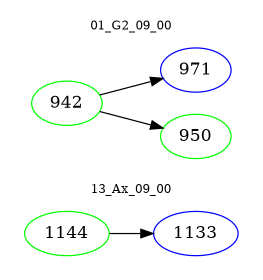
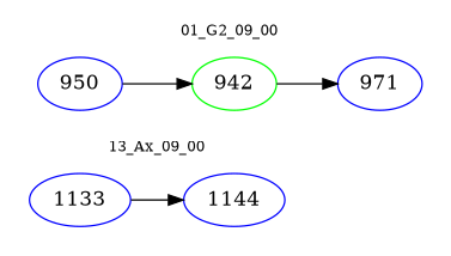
  digraph {
    rankdir=LR
    node [color=green]
    edge [color=black]
-   n1 [label=1144]
+   n1 [color=blue label=1144]
    n2 [color=blue label=1133]
-   n3 [label=950]
+   n3 [color=blue label=950]
    n4 [label=942]
    n5 [color=blue label=971]
    subgraph cluster_1 {
      color=white
      fontsize=10
      label="13_Ax_09_00"
      n1
      n2
    }
    subgraph cluster_2 {
      color=white
      fontsize=10
      label="01_G2_09_00"
      n3
      n4
      n5
    }
-   n1 -> n2
-   n4 -> n3
+   n2 -> n1
+   n3 -> n4
    n4 -> n5
  }
